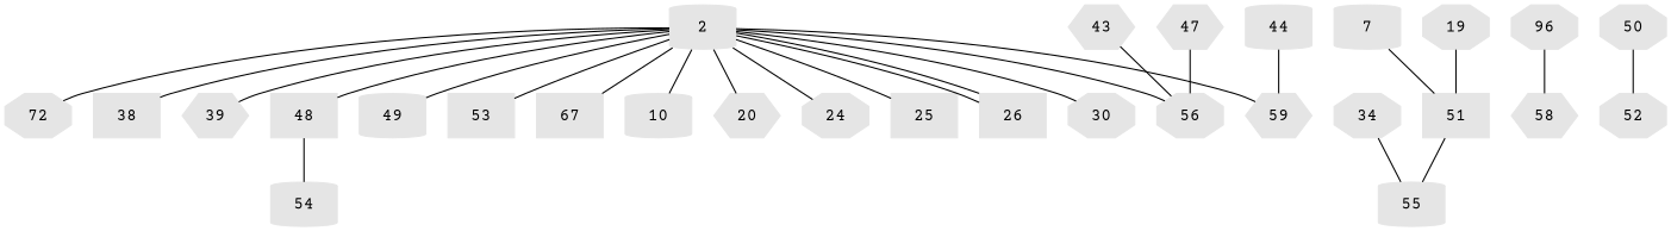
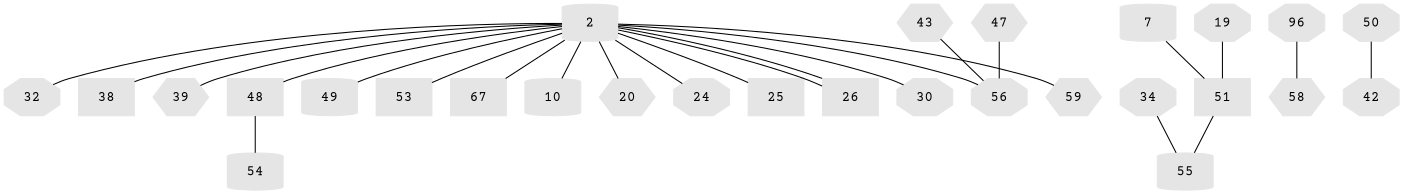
  graph {
    fontname="Courier Prime"
    node [color=gray90 fontname="Courier Prime" shape=octagon style=filled]
    edge [fontname="Courier Prime"]
    2 [shape=cylinder]
    10 [shape=cylinder]
    20 [shape=hexagon]
    24 [super="+23"]
    25 [shape=box]
    26 [shape=box]
    30
-   32 [super="+31" label=72]
+   32 [super="+31"]
    38 [shape=box super="+22"]
    39 [shape=hexagon]
    48 [shape=box super="+21+29+36+37"]
    49 [shape=cylinder]
    53 [shape=box super="+16"]
    56 [super="+35"]
    n15 [label=67 shape=box super="+41"]
    59 [shape=hexagon super="+28"]
    54 [shape=cylinder]
    51 [shape=box super="+17+11+8+6"]
    55 [shape=cylinder]
    58 [shape=hexagon super="+33+40+42"]
    7 [shape=cylinder]
    19
    34
    43 [shape=hexagon]
-   44 [shape=cylinder]
    n26 [label=96]
    47 [shape=hexagon]
    50 [super="+18+27+45"]
-   52
+   52 [label=42]
    2 -- 10
    2 -- 20
    2 -- 24
    2 -- 25
    2 -- 26
    2 -- 26
    2 -- 30
    2 -- 32
    2 -- 38
    2 -- 39
    2 -- 48
    2 -- 49
    2 -- 53
    2 -- 56
    2 -- n15
    2 -- 59
    48 -- 54
    51 -- 55
    7 -- 51
    19 -- 51
    34 -- 55
    43 -- 56
-   44 -- 59
    n26 -- 58
    47 -- 56
    50 -- 52
  }
